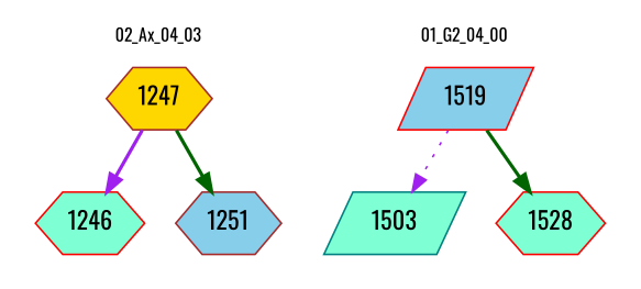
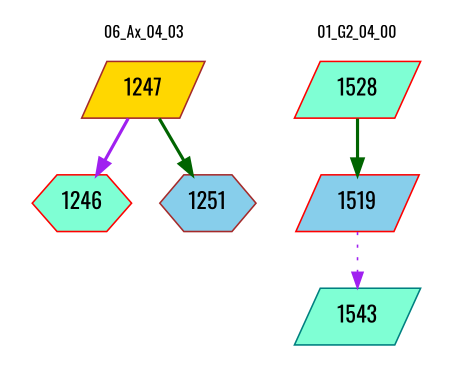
  digraph {
    fontname=Oswald
    node [color=red fillcolor=aquamarine fontname=Oswald shape=parallelogram style=filled]
    edge [color=purple fontname=Oswald style=bold]
-   n1 [color=brown fillcolor=gold label=1247 shape=hexagon]
+   n1 [color=brown fillcolor=gold label=1247]
    n2 [label=1246 shape=hexagon]
    n3 [color=brown fillcolor=skyblue label=1251 shape=hexagon]
    n4 [fillcolor=skyblue label=1519]
-   n5 [color=teal label=1503]
-   n6 [label=1528 shape=hexagon]
+   n5 [color=teal label=1543]
+   n6 [label=1528]
    subgraph cluster_1 {
      color=white
      fontsize=10
-     label="02_Ax_04_03"
+     label="06_Ax_04_03"
      n1
      n2
      n3
    }
    subgraph cluster_2 {
      color=white
      fontsize=10
      label="01_G2_04_00"
      n4
      n5
      n6
    }
    n1 -> n2
    n1 -> n3 [color=darkgreen]
    n4 -> n5 [style=dotted]
-   n4 -> n6 [color=darkgreen]
+   n6 -> n4 [color=darkgreen]
  }
